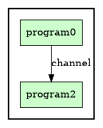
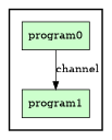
  digraph {
    rankdir=TB
    fontname="DejaVu Serif"
    node [fillcolor="#CCFFCC" fontname="DejaVu Serif" peripheries=1 shape=box style=filled]
    program0
-   program1 [label=program2]
+   program1
    subgraph cluster_1 {
      color=black
      penwidth=2
      subgraph cluster_2 {
        color=black
        penwidth=0
        program0
        program1
      }
    }
    program0 -> program1 [fontname="DejaVu Serif" label=channel]
  }
